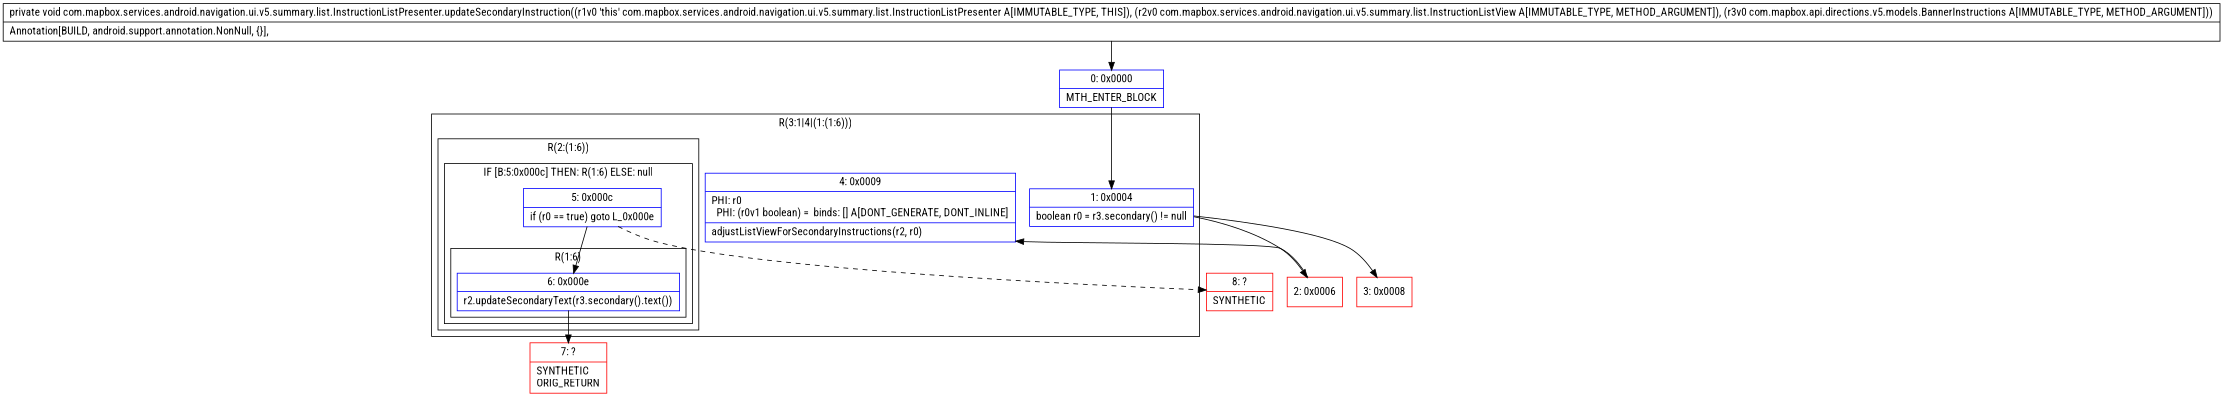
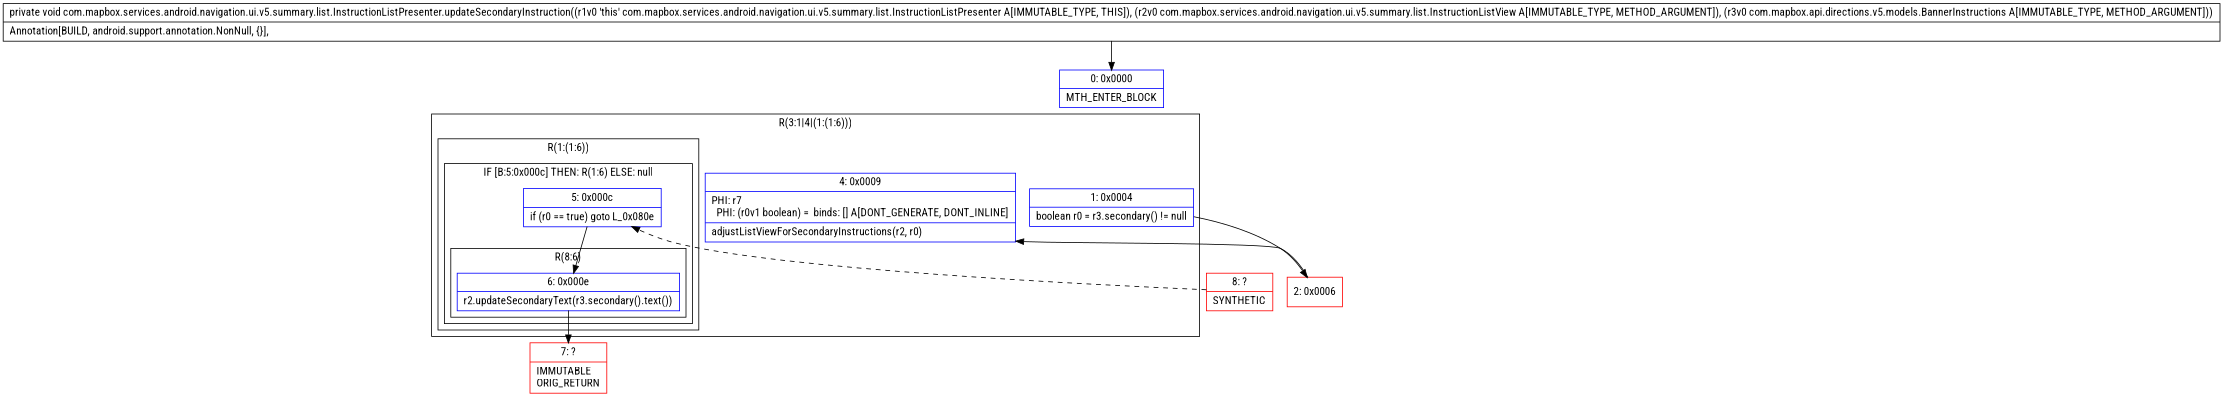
  digraph {
    fontname="Roboto Condensed"
    node [color=blue fontname="Roboto Condensed" shape=record]
    edge [fontname="Roboto Condensed"]
    n1 [label="{6\:\ 0x000e|r2.updateSecondaryText(r3.secondary().text())\l}"]
-   n2 [label="{5\:\ 0x000c|if (r0 == true) goto L_0x000e\l}"]
+   n2 [label="{5\:\ 0x000c|if (r0 == true) goto L_0x080e\l}"]
    n3 [label="{1\:\ 0x0004|boolean r0 = r3.secondary() != null\l}"]
-   n4 [label="{4\:\ 0x0009|PHI: r0 \l  PHI: (r0v1 boolean) =  binds: [] A[DONT_GENERATE, DONT_INLINE]\l|adjustListViewForSecondaryInstructions(r2, r0)\l}"]
-   n5 [color=red label="{7\:\ ?|SYNTHETIC\lORIG_RETURN\l}"]
+   n4 [label="{4\:\ 0x0009|PHI: r7 \l  PHI: (r0v1 boolean) =  binds: [] A[DONT_GENERATE, DONT_INLINE]\l|adjustListViewForSecondaryInstructions(r2, r0)\l}"]
+   n5 [color=red label="{7\:\ ?|IMMUTABLE\lORIG_RETURN\l}"]
    n6 [color=red label="{8\:\ ?|SYNTHETIC\l}"]
    n7 [color=red label="{2\:\ 0x0006}"]
-   n8 [color=red label="{3\:\ 0x0008}"]
    n9 [label="{0\:\ 0x0000|MTH_ENTER_BLOCK\l}"]
    n10 [label="{private void com.mapbox.services.android.navigation.ui.v5.summary.list.InstructionListPresenter.updateSecondaryInstruction((r1v0 'this' com.mapbox.services.android.navigation.ui.v5.summary.list.InstructionListPresenter A[IMMUTABLE_TYPE, THIS]), (r2v0 com.mapbox.services.android.navigation.ui.v5.summary.list.InstructionListView A[IMMUTABLE_TYPE, METHOD_ARGUMENT]), (r3v0 com.mapbox.api.directions.v5.models.BannerInstructions A[IMMUTABLE_TYPE, METHOD_ARGUMENT]))  | Annotation[BUILD, android.support.annotation.NonNull, \{\}], \l}" color=""]
    subgraph cluster_1 {
      label="R(3:1|4|(1:(1:6)))"
      n3
      n4
      subgraph cluster_2 {
-       label="R(2:(1:6))"
+       label="R(1:(1:6))"
        subgraph cluster_3 {
          label="IF [B:5:0x000c] THEN: R(1:6) ELSE: null"
          n2
          subgraph cluster_4 {
-           label="R(1:6)"
+           label="R(8:6)"
            n1
          }
        }
      }
    }
    n1 -> n5
    n2 -> n1
-   n2 -> n6 [style=dashed]
+   n6 -> n2 [style=dashed]
    n3 -> n7
-   n3 -> n8
    n7 -> n4
-   n9 -> n3
    n10 -> n9
  }
